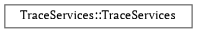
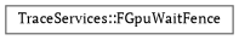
  digraph {
    rankdir=LR
    fontname="PT Serif"
-   n1 [color=grey40 fillcolor=white fontname="PT Serif" fontsize=10 height=0.2 label="TraceServices::TraceServices" shape=box style=filled width=0.4]
+   n1 [color=grey40 fillcolor=white fontname="PT Serif" fontsize=10 height=0.2 label="TraceServices::FGpuWaitFence" shape=box style=filled width=0.4]
  }
